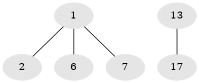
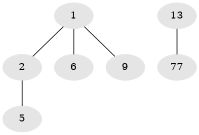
  graph {
    fontname="DejaVu Serif"
    node [color=gray90 fontname="DejaVu Serif" style=filled super="+16"]
    edge [fontname="DejaVu Serif"]
    1 [super="+2+4"]
    n2 [label=2 super="+2+7+12+20"]
    6 [super="+4+11+18"]
-   9 [label=7]
+   9
+   5 [super="+8"]
    13 [super="+12+14"]
-   17
+   17 [label=77]
    1 -- n2
    1 -- 6
    1 -- 9
+   n2 -- 5
    13 -- 17
  }
